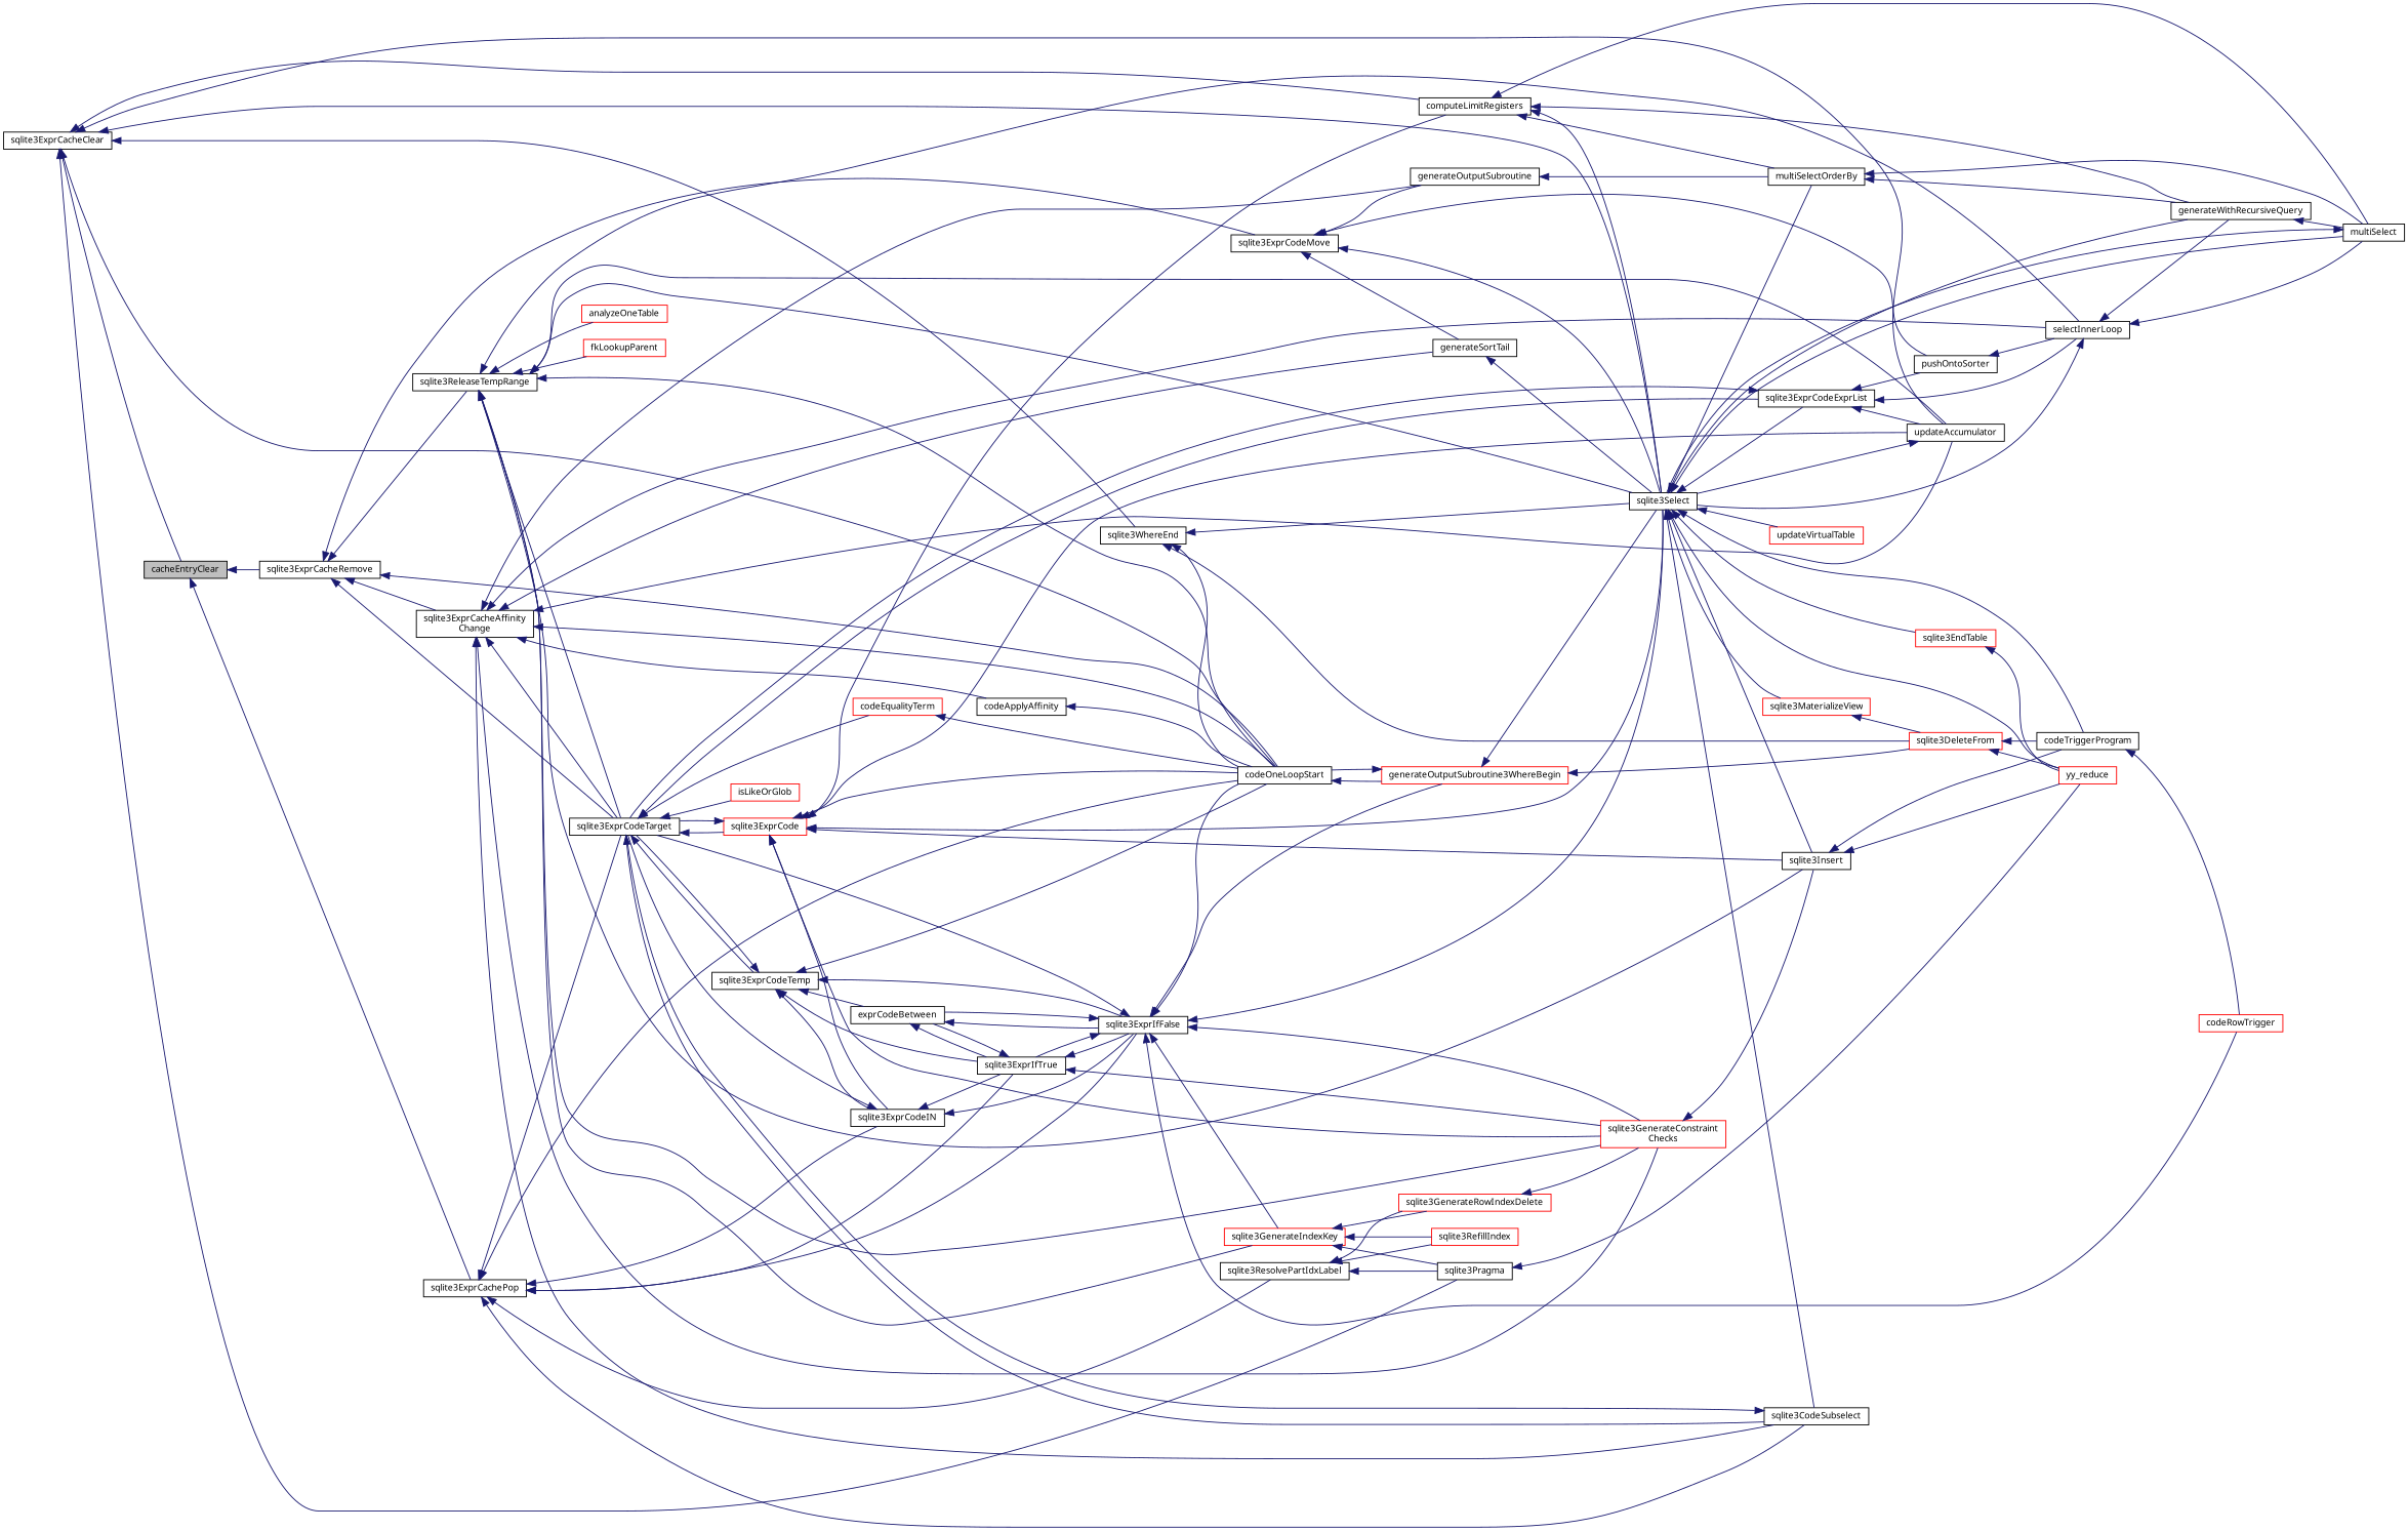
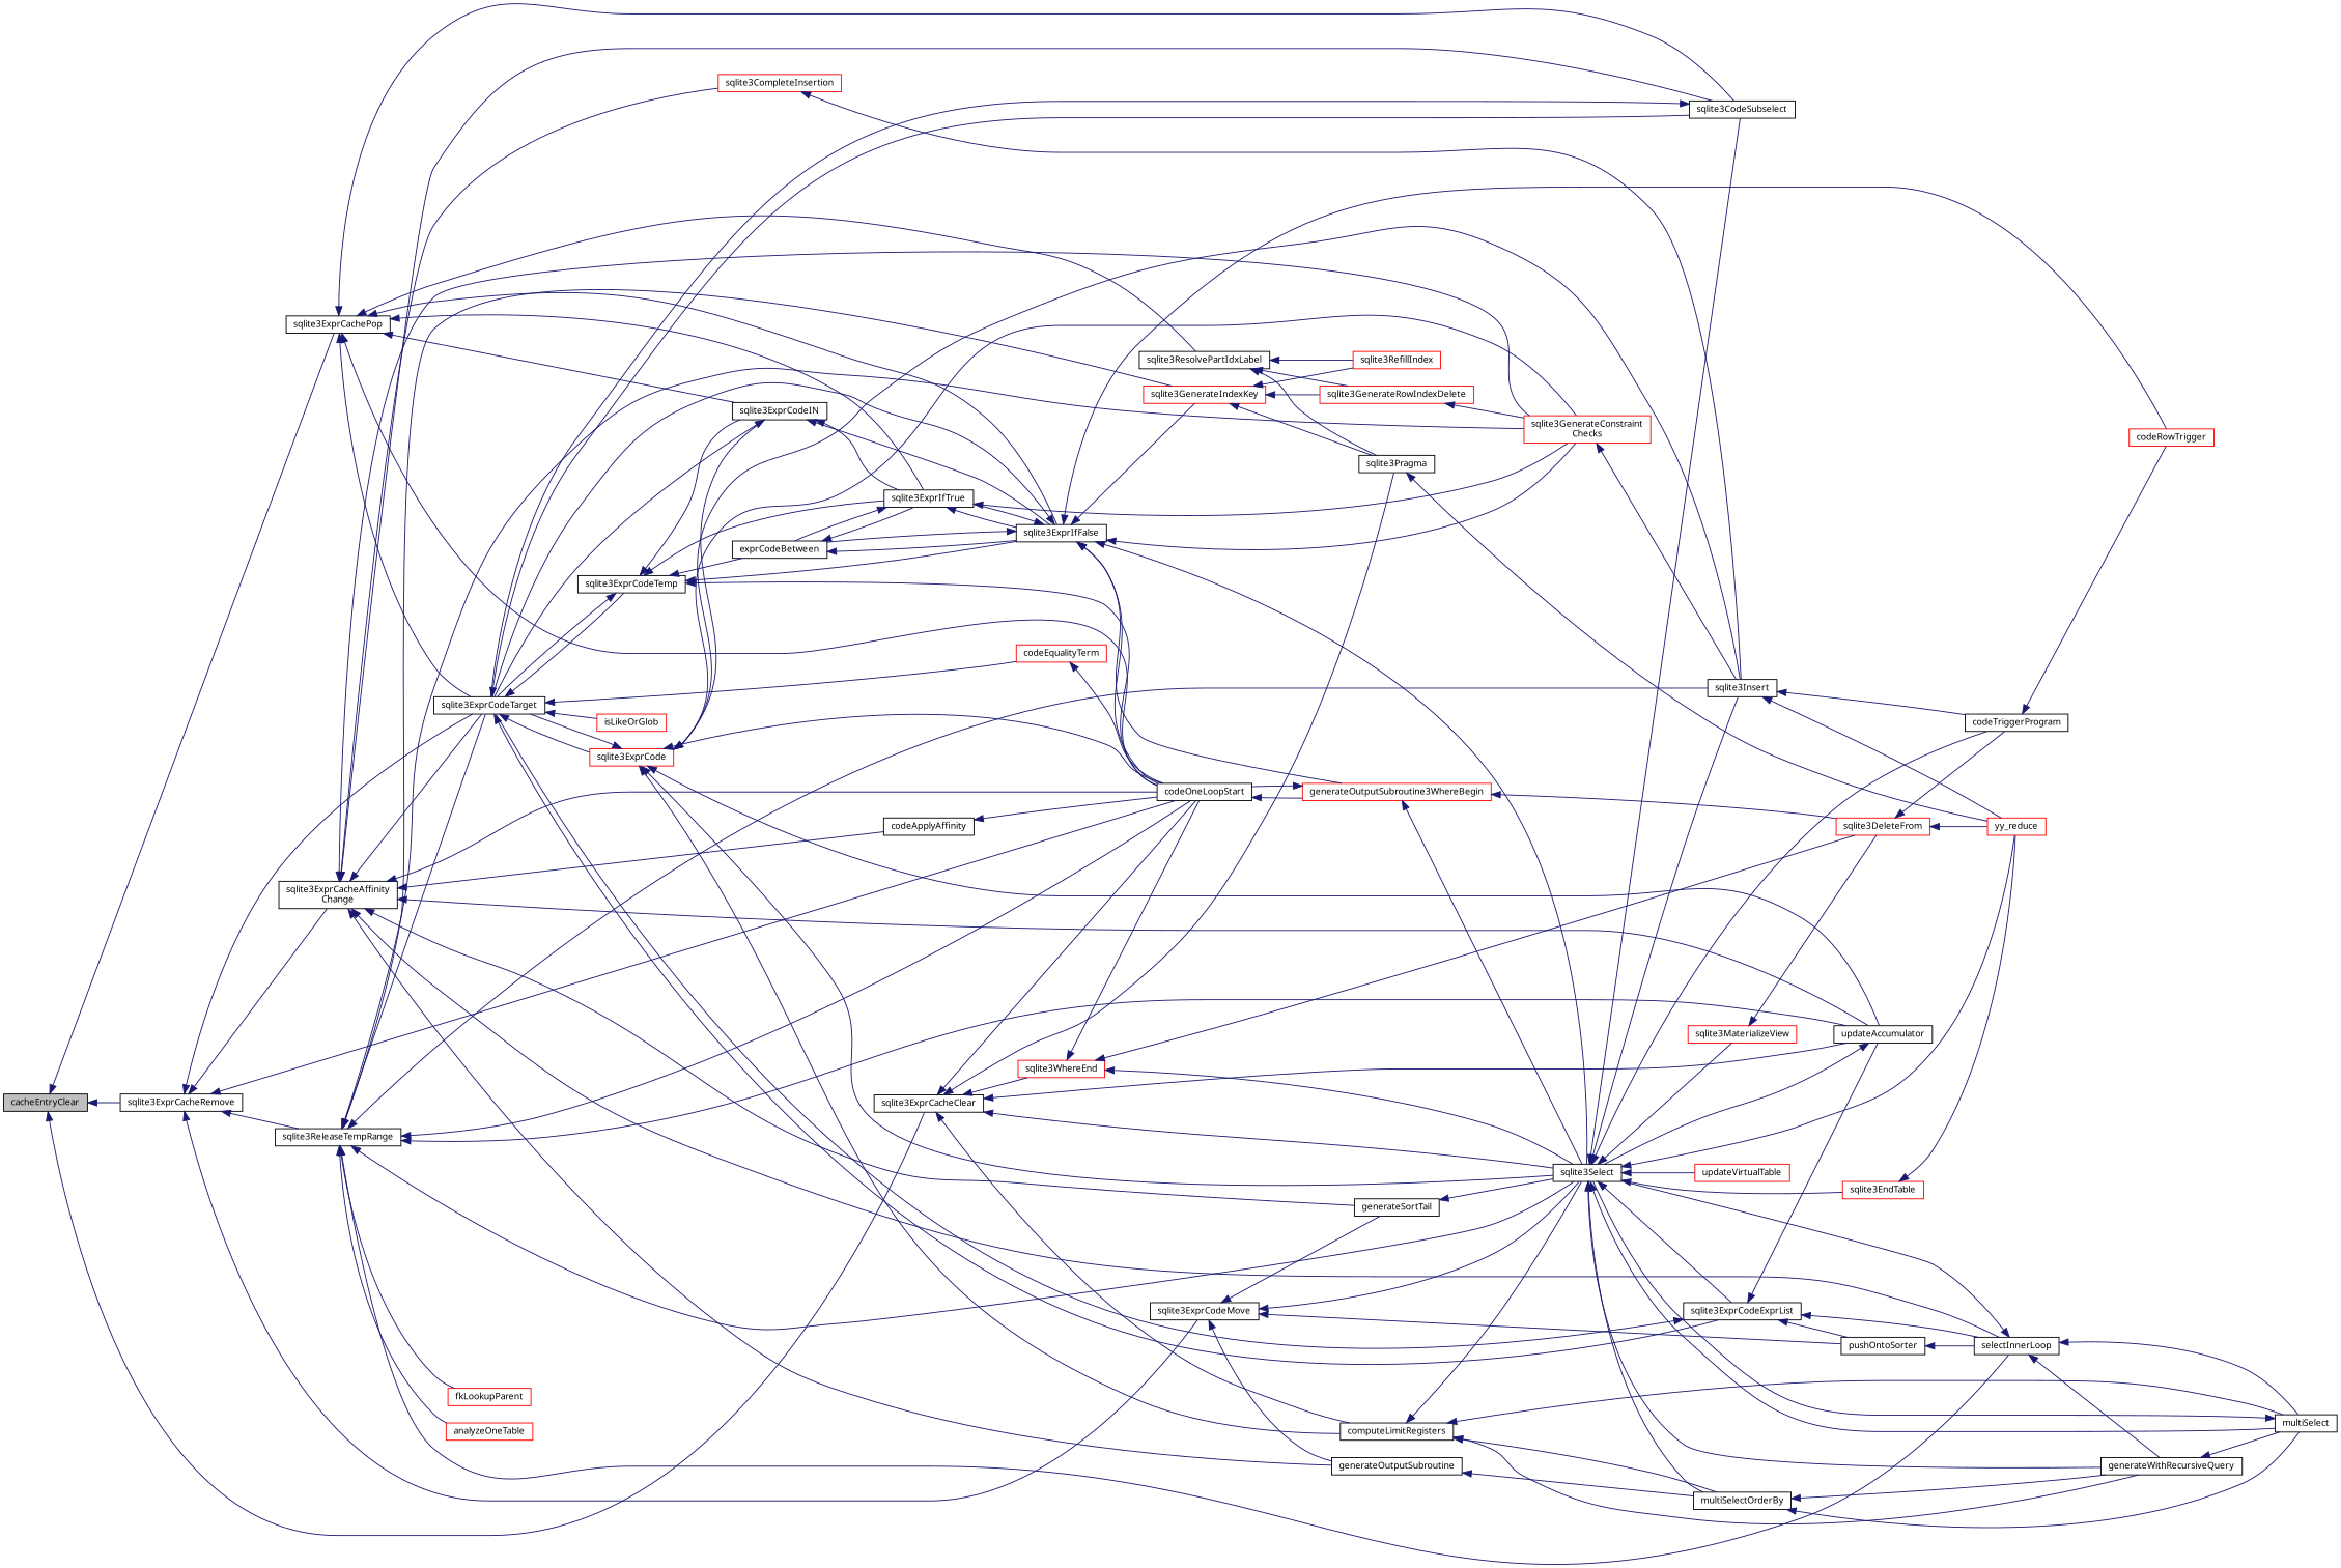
  digraph {
    fontname="Noto Sans"
    rankdir=LR
    node [color=black fillcolor=white fontname="Noto Sans" fontsize=10 shape=record style=filled]
    edge [color=midnightblue dir=back fontname="Noto Sans" fontsize=10 labelfontname=FreeSans labelfontsize=10 style=solid]
    n1 [fillcolor=grey75 fontcolor=black height=0.2 label=cacheEntryClear width=0.4]
    n2 [height=0.2 label=sqlite3ExprCacheRemove width=0.4]
    n3 [height=0.2 label=sqlite3ExprCachePop width=0.4]
    n4 [height=0.2 label=sqlite3ExprCacheClear width=0.4]
    n5 [height=0.2 label="sqlite3ExprCacheAffinity\lChange" width=0.4]
    n6 [height=0.2 label=sqlite3ExprCodeTarget width=0.4]
    n7 [height=0.2 label=codeOneLoopStart width=0.4]
    n8 [height=0.2 label=sqlite3ExprCodeMove width=0.4]
    n9 [height=0.2 label=sqlite3ReleaseTempRange width=0.4]
    n10 [height=0.2 label=sqlite3CodeSubselect width=0.4]
    n11 [height=0.2 label=sqlite3ExprCodeIN width=0.4]
    n12 [height=0.2 label=sqlite3ExprIfTrue width=0.4]
    n13 [height=0.2 label=sqlite3ExprIfFalse width=0.4]
    n14 [height=0.2 label=sqlite3ResolvePartIdxLabel width=0.4]
    n15 [height=0.2 label=updateAccumulator width=0.4]
    n16 [height=0.2 label=sqlite3Select width=0.4]
    n17 [height=0.2 label=sqlite3Pragma width=0.4]
    n18 [height=0.2 label=computeLimitRegisters width=0.4]
-   n19 [height=0.2 label=sqlite3WhereEnd width=0.4]
+   n19 [color=red height=0.2 label=sqlite3WhereEnd width=0.4]
    n20 [color=red height=0.2 label="sqlite3GenerateConstraint\lChecks" width=0.4]
    n21 [height=0.2 label=selectInnerLoop width=0.4]
+   n22 [color=red height=0.2 label=sqlite3CompleteInsertion width=0.4]
    n23 [height=0.2 label=generateSortTail width=0.4]
    n24 [height=0.2 label=generateOutputSubroutine width=0.4]
    n25 [height=0.2 label=codeApplyAffinity width=0.4]
    n26 [color=red height=0.2 label=codeEqualityTerm width=0.4]
    n27 [height=0.2 label=sqlite3ExprCodeTemp width=0.4]
    n28 [color=red height=0.2 label=sqlite3ExprCode width=0.4]
    n29 [height=0.2 label=sqlite3ExprCodeExprList width=0.4]
    n30 [color=red height=0.2 label=isLikeOrGlob width=0.4]
    n31 [color=red height=0.2 label=generateOutputSubroutine3WhereBegin width=0.4]
    n32 [height=0.2 label=pushOntoSorter width=0.4]
    n33 [color=red height=0.2 label=sqlite3GenerateIndexKey width=0.4]
    n34 [height=0.2 label=sqlite3Insert width=0.4]
    n35 [color=red height=0.2 label=analyzeOneTable width=0.4]
    n36 [color=red height=0.2 label=fkLookupParent width=0.4]
    n37 [height=0.2 label=generateWithRecursiveQuery width=0.4]
    n38 [height=0.2 label=multiSelect width=0.4]
    n39 [height=0.2 label=multiSelectOrderBy width=0.4]
    n40 [height=0.2 label=exprCodeBetween width=0.4]
    n41 [color=red height=0.2 label=codeRowTrigger width=0.4]
    n42 [color=red height=0.2 label=sqlite3RefillIndex width=0.4]
    n43 [color=red height=0.2 label=sqlite3GenerateRowIndexDelete width=0.4]
    n44 [height=0.2 label=codeTriggerProgram width=0.4]
    n45 [color=red height=0.2 label=yy_reduce width=0.4]
    n46 [color=red height=0.2 label=sqlite3EndTable width=0.4]
    n47 [color=red height=0.2 label=sqlite3MaterializeView width=0.4]
    n48 [color=red height=0.2 label=updateVirtualTable width=0.4]
    n49 [color=red height=0.2 label=sqlite3DeleteFrom width=0.4]
    n1 -> n2
    n1 -> n3
-   n4 -> n1
+   n1 -> n4
    n2 -> n5
    n2 -> n6
    n2 -> n7
    n2 -> n8
    n2 -> n9
    n3 -> n6
    n3 -> n7
    n3 -> n10
    n3 -> n11
    n3 -> n12
    n3 -> n13
    n3 -> n14
    n4 -> n7
    n4 -> n15
    n4 -> n16
    n4 -> n17
    n4 -> n18
    n4 -> n19
    n5 -> n6
    n5 -> n7
    n5 -> n10
    n5 -> n15
    n5 -> n20
    n5 -> n21
+   n5 -> n22
    n5 -> n23
    n5 -> n24
    n5 -> n25
    n6 -> n10
    n6 -> n26
    n6 -> n27
    n6 -> n28
    n6 -> n29
    n6 -> n30
    n7 -> n31
    n8 -> n16
    n8 -> n23
    n8 -> n24
    n8 -> n32
    n9 -> n6
    n9 -> n7
    n9 -> n15
    n9 -> n16
    n9 -> n20
    n9 -> n21
    n9 -> n33
    n9 -> n34
    n9 -> n35
    n9 -> n36
    n10 -> n6
    n11 -> n6
    n11 -> n12
    n11 -> n13
    n12 -> n13
    n12 -> n20
    n12 -> n40
    n13 -> n6
    n13 -> n7
    n13 -> n12
    n13 -> n16
    n13 -> n20
    n13 -> n31
    n13 -> n33
    n13 -> n40
    n13 -> n41
    n14 -> n17
    n14 -> n42
    n14 -> n43
    n15 -> n16
    n16 -> n10
    n16 -> n29
    n16 -> n34
    n16 -> n37
    n16 -> n38
    n16 -> n39
    n16 -> n44
    n16 -> n45
    n16 -> n46
    n16 -> n47
    n16 -> n48
    n17 -> n45
    n18 -> n16
    n18 -> n37
    n18 -> n38
    n18 -> n39
    n19 -> n7
    n19 -> n16
    n19 -> n49
    n20 -> n34
    n21 -> n16
    n21 -> n37
    n21 -> n38
+   n22 -> n34
    n23 -> n16
    n24 -> n39
    n25 -> n7
    n26 -> n7
    n27 -> n6
    n27 -> n7
    n27 -> n11
    n27 -> n12
    n27 -> n13
    n27 -> n40
    n28 -> n6
    n28 -> n7
    n28 -> n11
    n28 -> n15
    n28 -> n16
    n28 -> n18
    n28 -> n20
    n28 -> n34
    n29 -> n6
    n29 -> n15
    n29 -> n21
    n29 -> n32
    n31 -> n7
    n31 -> n16
    n31 -> n49
    n32 -> n21
    n33 -> n17
    n33 -> n42
    n33 -> n43
    n34 -> n44
    n34 -> n45
    n37 -> n38
    n38 -> n16
    n39 -> n37
    n39 -> n38
    n40 -> n12
    n40 -> n13
    n43 -> n20
    n44 -> n41
    n46 -> n45
    n47 -> n49
    n49 -> n44
    n49 -> n45
  }
